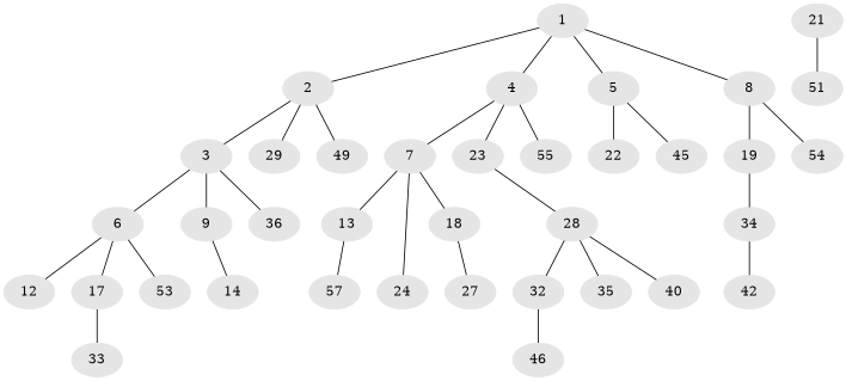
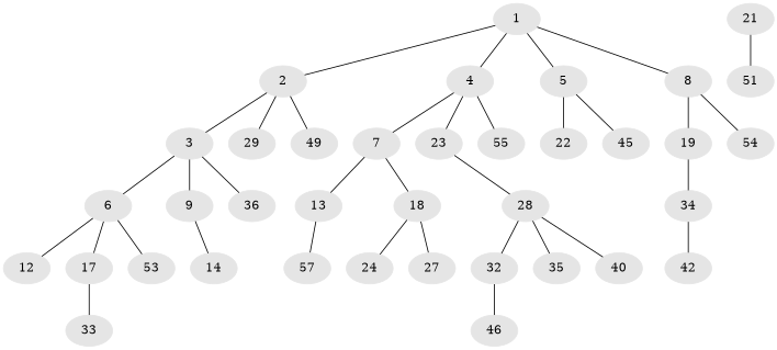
  graph {
    node [color=gray90 style=filled]
    1 [super="+11"]
    2 [super="+10"]
    4 [super="+15"]
    5 [super="+16"]
    8 [super="+38"]
    3 [super="+50"]
    29 [super="+52"]
    49
    7 [super="+47"]
    23
    55
    22 [super="+37"]
    45
    19 [super="+31"]
    54
    6 [super="+39"]
    9
    36
    12 [super="+48"]
    17 [super="+43"]
    53 [super="+56"]
    14 [super="+26"]
    13 [super="+20"]
    18 [super="+25"]
    28 [super="+30"]
    33
    57
    24
    27 [super="+59"]
    34 [super="+44"]
    21
    51
    42
    32 [super="+41"]
    35
    40
    46 [super="+58"]
    1 -- 2
    1 -- 4
    1 -- 5
    1 -- 8
    2 -- 3
    2 -- 29
    2 -- 49
    4 -- 7
    4 -- 23
    4 -- 55
    5 -- 22
    5 -- 45
    8 -- 19
    8 -- 54
    3 -- 6
    3 -- 9
    3 -- 36
    7 -- 13
    7 -- 18
    23 -- 28
    19 -- 34
    6 -- 12
    6 -- 17
    6 -- 53
    9 -- 14
    17 -- 33
    13 -- 57
-   7 -- 24
+   18 -- 24
    18 -- 27
    28 -- 32
    28 -- 35
    28 -- 40
    34 -- 42
    21 -- 51
    32 -- 46
  }
